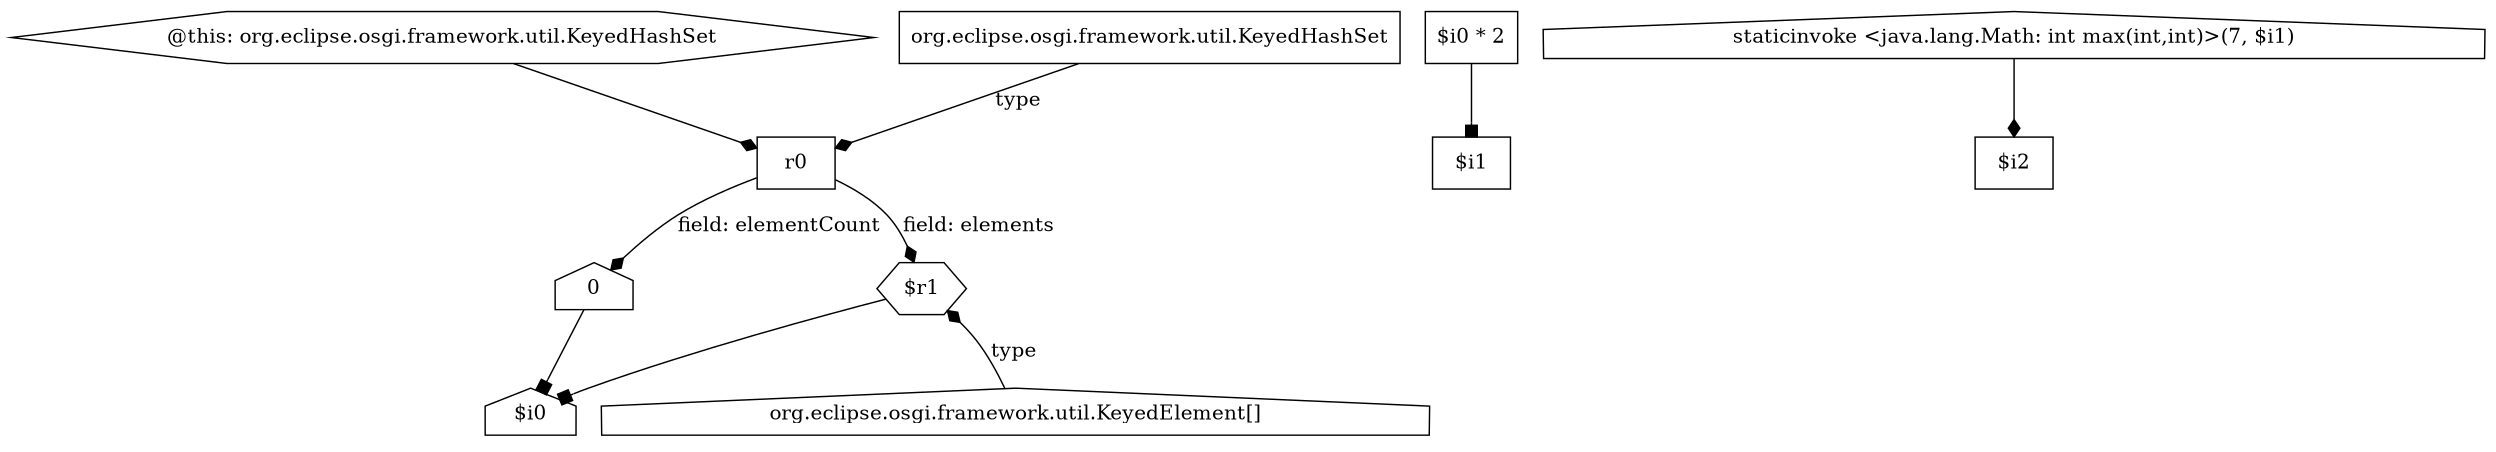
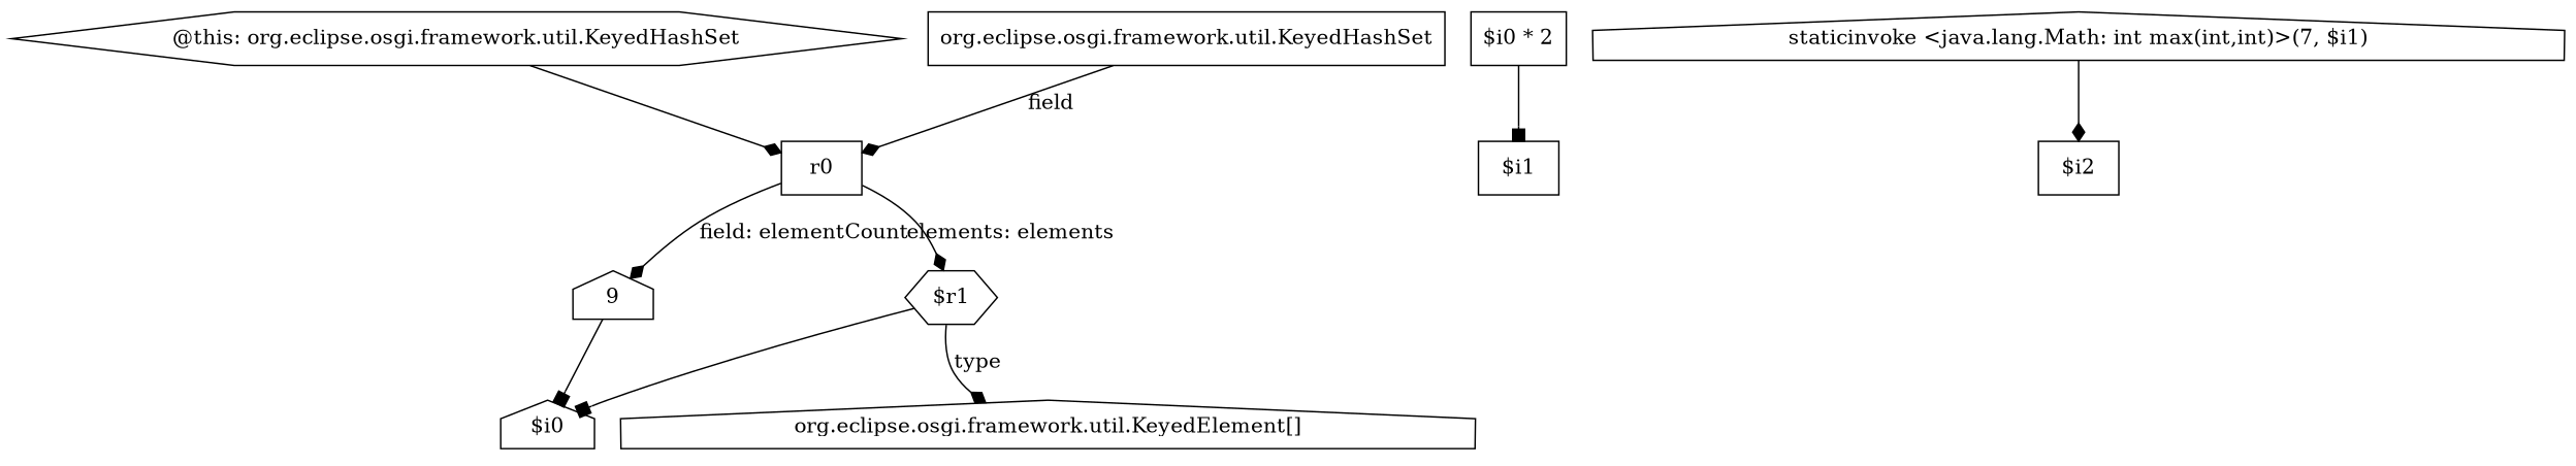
  digraph {
    node [shape=box]
    edge [arrowhead=diamond]
-   n1 [label=0 shape=house]
+   n1 [label=9 shape=house]
    n2 [label="$i0" shape=house]
    n3 [label="@this: org.eclipse.osgi.framework.util.KeyedHashSet" shape=hexagon]
    n4 [label=r0]
    n5 [label="$r1" shape=hexagon]
    n6 [label="org.eclipse.osgi.framework.util.KeyedElement[]" shape=house]
    n7 [label="org.eclipse.osgi.framework.util.KeyedHashSet"]
    n8 [label="$i0 * 2"]
    n9 [label="$i1"]
    n10 [label="staticinvoke <java.lang.Math: int max(int,int)>(7, $i1)" shape=house]
    n11 [label="$i2"]
    n1 -> n2 [arrowhead=box]
    n3 -> n4
    n4 -> n1 [label="field: elementCount"]
-   n4 -> n5 [label="field: elements"]
+   n4 -> n5 [label="elements: elements"]
    n5 -> n2 [arrowhead=box]
-   n6 -> n5 [label=type]
-   n7 -> n4 [label=type]
+   n5 -> n6 [label=type]
+   n7 -> n4 [label=field]
    n8 -> n9 [arrowhead=box]
    n10 -> n11
  }
